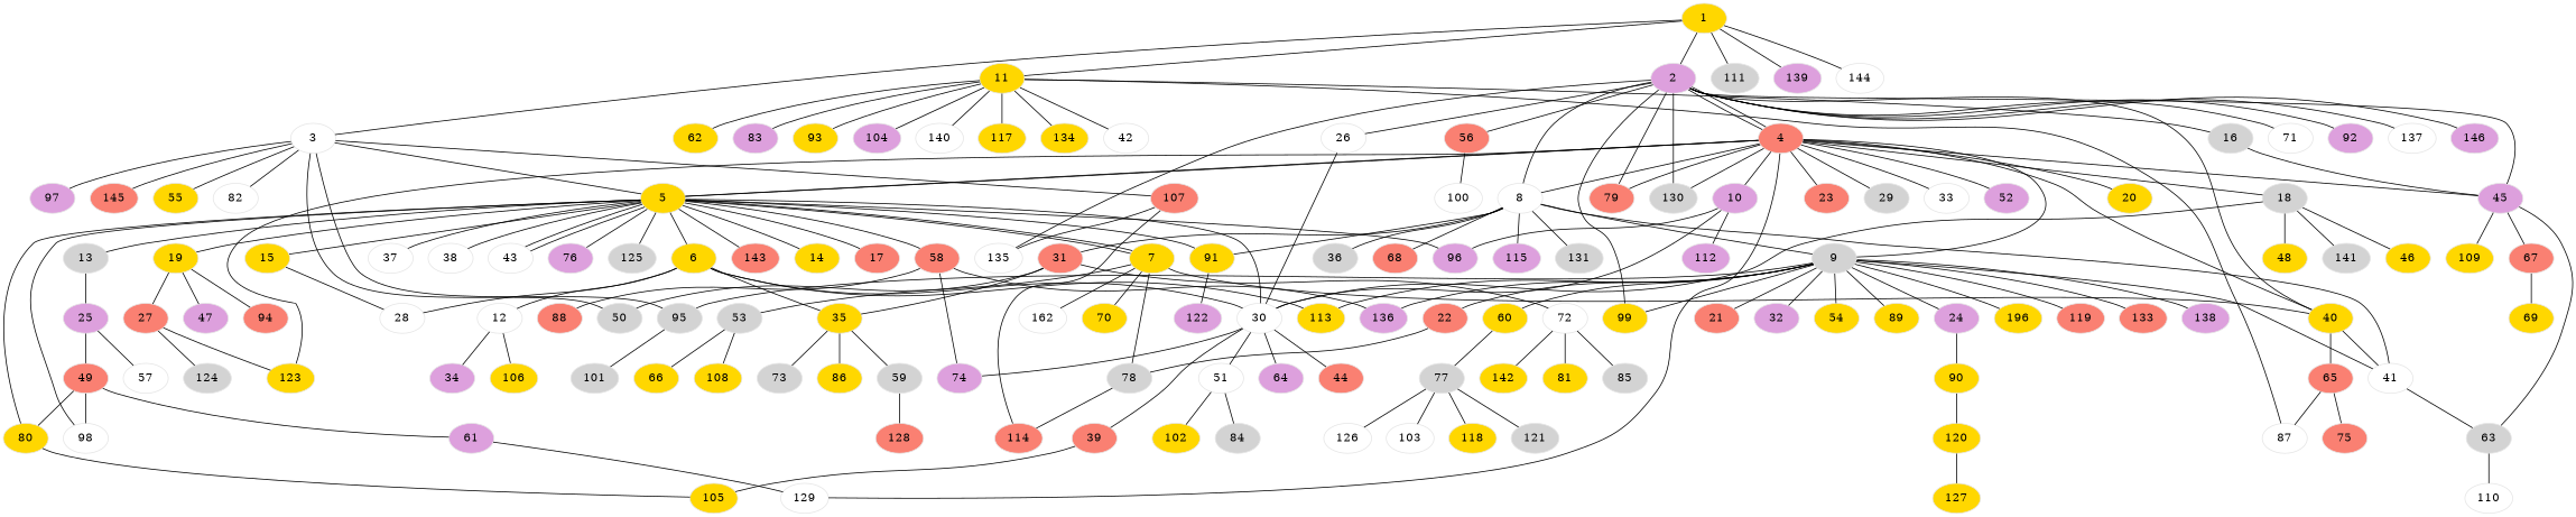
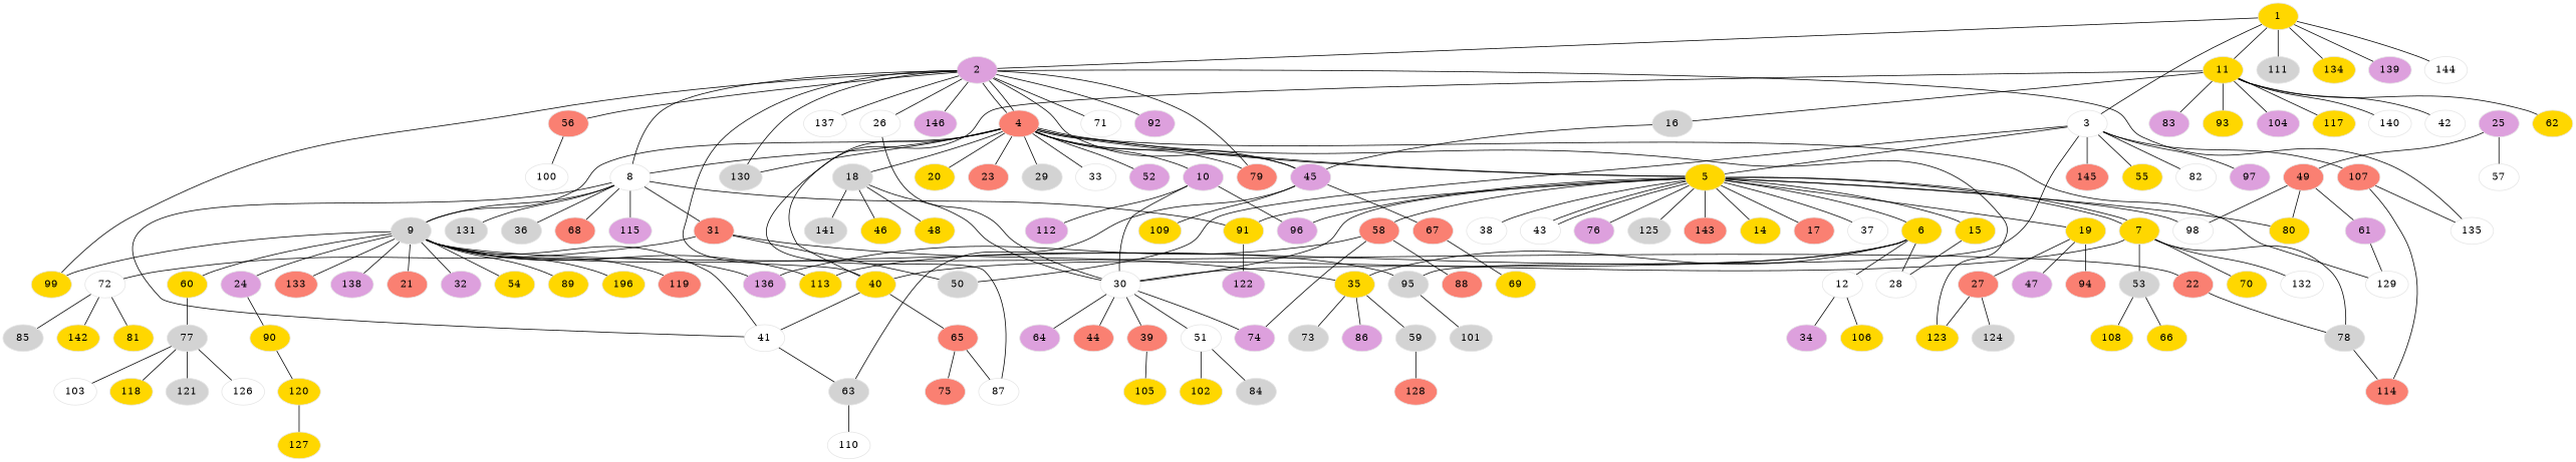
  graph {
    node [color=gray90 fillcolor=gold style=filled]
    2 [fillcolor=plum]
    1
    3 [fillcolor=white]
    11
    111 [fillcolor=lightgrey]
    134
    139 [fillcolor=plum]
    144 [fillcolor=white]
    4 [fillcolor=salmon]
    8 [fillcolor=white]
    26 [fillcolor=white]
    40
    45 [fillcolor=plum]
    56 [fillcolor=salmon]
    71 [fillcolor=white]
    79 [fillcolor=salmon]
    92 [fillcolor=plum]
    99
    130 [fillcolor=lightgrey]
    135 [fillcolor=white]
    137 [fillcolor=white]
    146 [fillcolor=plum]
    5
    50 [fillcolor=lightgrey]
    55
    82 [fillcolor=white]
    95 [fillcolor=lightgrey]
    97 [fillcolor=plum]
    107 [fillcolor=salmon]
    145 [fillcolor=salmon]
    16 [fillcolor=lightgrey]
    42 [fillcolor=white]
    62
    83 [fillcolor=plum]
    87 [fillcolor=white]
    93
    104 [fillcolor=plum]
    117
    140 [fillcolor=white]
    9 [fillcolor=lightgrey]
    10 [fillcolor=plum]
    18 [fillcolor=lightgrey]
    20
    23 [fillcolor=salmon]
    29 [fillcolor=lightgrey]
    33 [fillcolor=white]
    52 [fillcolor=plum]
    123
    129 [fillcolor=white]
    91
    31 [fillcolor=salmon]
    36 [fillcolor=lightgrey]
    41 [fillcolor=white]
    68 [fillcolor=salmon]
    115 [fillcolor=plum]
    131 [fillcolor=lightgrey]
    30 [fillcolor=white]
    65 [fillcolor=salmon]
    63 [fillcolor=lightgrey]
    67 [fillcolor=salmon]
    109
    100 [fillcolor=white]
    6
    7
-   13 [fillcolor=lightgrey]
    14
    15
    17 [fillcolor=salmon]
    19
    37 [fillcolor=white]
    38 [fillcolor=white]
    43 [fillcolor=white]
    58 [fillcolor=salmon]
    76 [fillcolor=plum]
    80
    96 [fillcolor=plum]
    98 [fillcolor=white]
    125 [fillcolor=lightgrey]
    143 [fillcolor=salmon]
    101 [fillcolor=lightgrey]
    114 [fillcolor=salmon]
    113
    21 [fillcolor=salmon]
    22 [fillcolor=salmon]
    24 [fillcolor=plum]
    32 [fillcolor=plum]
    54
    60
    89
    n90 [label=196]
    119 [fillcolor=salmon]
    133 [fillcolor=salmon]
    136 [fillcolor=plum]
    138 [fillcolor=plum]
    112 [fillcolor=plum]
    46
    48
    141 [fillcolor=lightgrey]
    12 [fillcolor=white]
    28 [fillcolor=white]
    35
    53 [fillcolor=lightgrey]
    70
    78 [fillcolor=lightgrey]
-   132 [fillcolor=white label=162]
+   132 [fillcolor=white]
    25 [fillcolor=plum]
    27 [fillcolor=salmon]
    47 [fillcolor=plum]
    94 [fillcolor=salmon]
    39 [fillcolor=salmon]
    44 [fillcolor=salmon]
    51 [fillcolor=white]
    64 [fillcolor=plum]
    74 [fillcolor=plum]
    88 [fillcolor=salmon]
    105
    122 [fillcolor=plum]
    34 [fillcolor=plum]
    106
    59 [fillcolor=lightgrey]
    73 [fillcolor=lightgrey]
-   86
+   86 [fillcolor=plum]
    66
    108
    72 [fillcolor=white]
    90
    77 [fillcolor=lightgrey]
    49 [fillcolor=salmon]
    57 [fillcolor=white]
    124 [fillcolor=lightgrey]
    120
    61 [fillcolor=plum]
    84 [fillcolor=lightgrey]
    102
    81
    85 [fillcolor=lightgrey]
    142
    128 [fillcolor=salmon]
    75 [fillcolor=salmon]
    110 [fillcolor=white]
    69
    103 [fillcolor=white]
    118
    121 [fillcolor=lightgrey]
    126 [fillcolor=white]
    127
    2 -- 4
    2 -- 4
    2 -- 8
    2 -- 26
    2 -- 40
    2 -- 45
    2 -- 56
    2 -- 71
    2 -- 79
    2 -- 92
    2 -- 99
    2 -- 130
    2 -- 135
    2 -- 137
    2 -- 146
    1 -- 2
    1 -- 3
    1 -- 11
    1 -- 111
-   11 -- 134
+   1 -- 134
    1 -- 139
    1 -- 144
    3 -- 5
    3 -- 50
    3 -- 55
    3 -- 82
    3 -- 95
    3 -- 97
    3 -- 107
    3 -- 145
    11 -- 16
    11 -- 42
    11 -- 62
    11 -- 83
    11 -- 87
    11 -- 93
    11 -- 104
    11 -- 117
    11 -- 140
    4 -- 8
    4 -- 40
    4 -- 45
    4 -- 79
    4 -- 130
    4 -- 5
    4 -- 5
    4 -- 9
    4 -- 10
    4 -- 18
    4 -- 20
    4 -- 23
    4 -- 29
    4 -- 33
    4 -- 52
    4 -- 123
    4 -- 129
    8 -- 9
    8 -- 91
    8 -- 31
    8 -- 36
    8 -- 41
    8 -- 68
    8 -- 115
    8 -- 131
    26 -- 30
    40 -- 41
    40 -- 65
    45 -- 63
    45 -- 67
    45 -- 109
    56 -- 100
    5 -- 91
    5 -- 30
    5 -- 6
    5 -- 7
    5 -- 7
-   5 -- 13
    5 -- 14
    5 -- 15
    5 -- 17
    5 -- 19
    5 -- 37
    5 -- 38
    5 -- 43
    5 -- 43
    5 -- 58
    5 -- 76
    5 -- 80
    5 -- 96
    5 -- 98
    5 -- 125
    5 -- 143
    95 -- 101
    107 -- 135
    107 -- 114
    16 -- 45
    9 -- 99
    9 -- 95
    9 -- 41
    9 -- 113
    9 -- 21
    9 -- 22
    9 -- 24
    9 -- 32
    9 -- 54
    9 -- 60
    9 -- 89
    9 -- n90
    9 -- 119
    9 -- 133
    9 -- 136
    9 -- 138
    10 -- 30
    10 -- 96
    10 -- 112
    18 -- 30
    18 -- 46
    18 -- 48
    18 -- 141
    91 -- 122
    31 -- 50
    31 -- 35
    31 -- 72
    41 -- 63
    30 -- 39
    30 -- 44
    30 -- 51
    30 -- 64
    30 -- 74
    65 -- 87
    65 -- 75
    63 -- 110
    67 -- 69
    6 -- 30
    6 -- 113
    6 -- 12
    6 -- 28
    6 -- 35
    7 -- 40
    7 -- 53
    7 -- 70
    7 -- 78
    7 -- 132
-   13 -- 25
    15 -- 28
    19 -- 27
    19 -- 47
    19 -- 94
    58 -- 136
    58 -- 74
    58 -- 88
-   80 -- 105
    22 -- 78
    24 -- 90
    60 -- 77
    12 -- 34
    12 -- 106
    35 -- 59
    35 -- 73
    35 -- 86
    53 -- 66
    53 -- 108
    78 -- 114
    25 -- 49
    25 -- 57
    27 -- 123
    27 -- 124
    39 -- 105
    51 -- 84
    51 -- 102
    59 -- 128
    72 -- 81
    72 -- 85
    72 -- 142
    90 -- 120
    77 -- 103
    77 -- 118
    77 -- 121
    77 -- 126
    49 -- 80
    49 -- 98
    49 -- 61
    120 -- 127
    61 -- 129
  }
